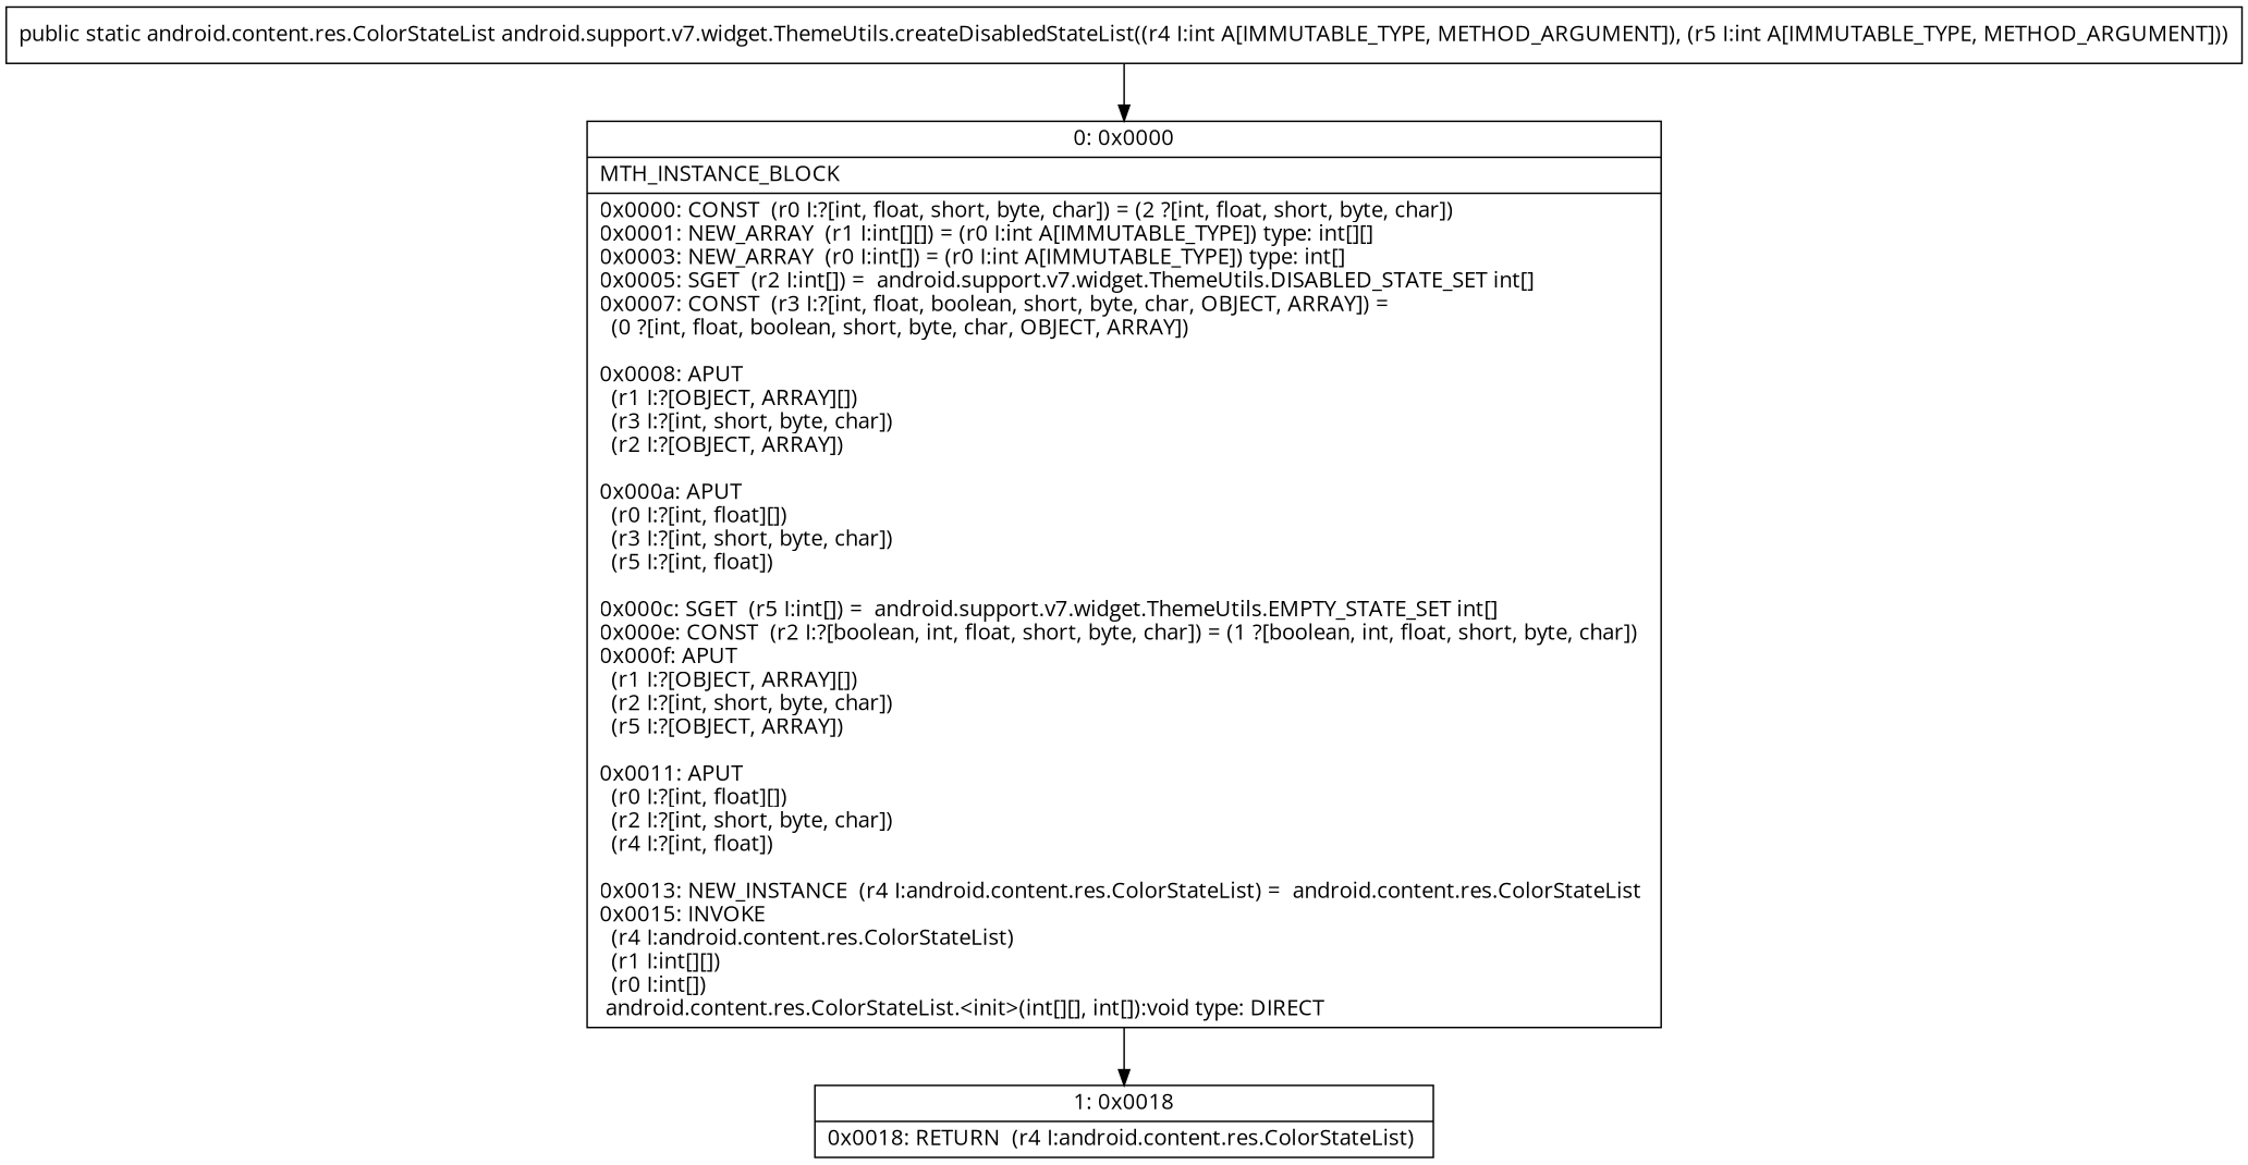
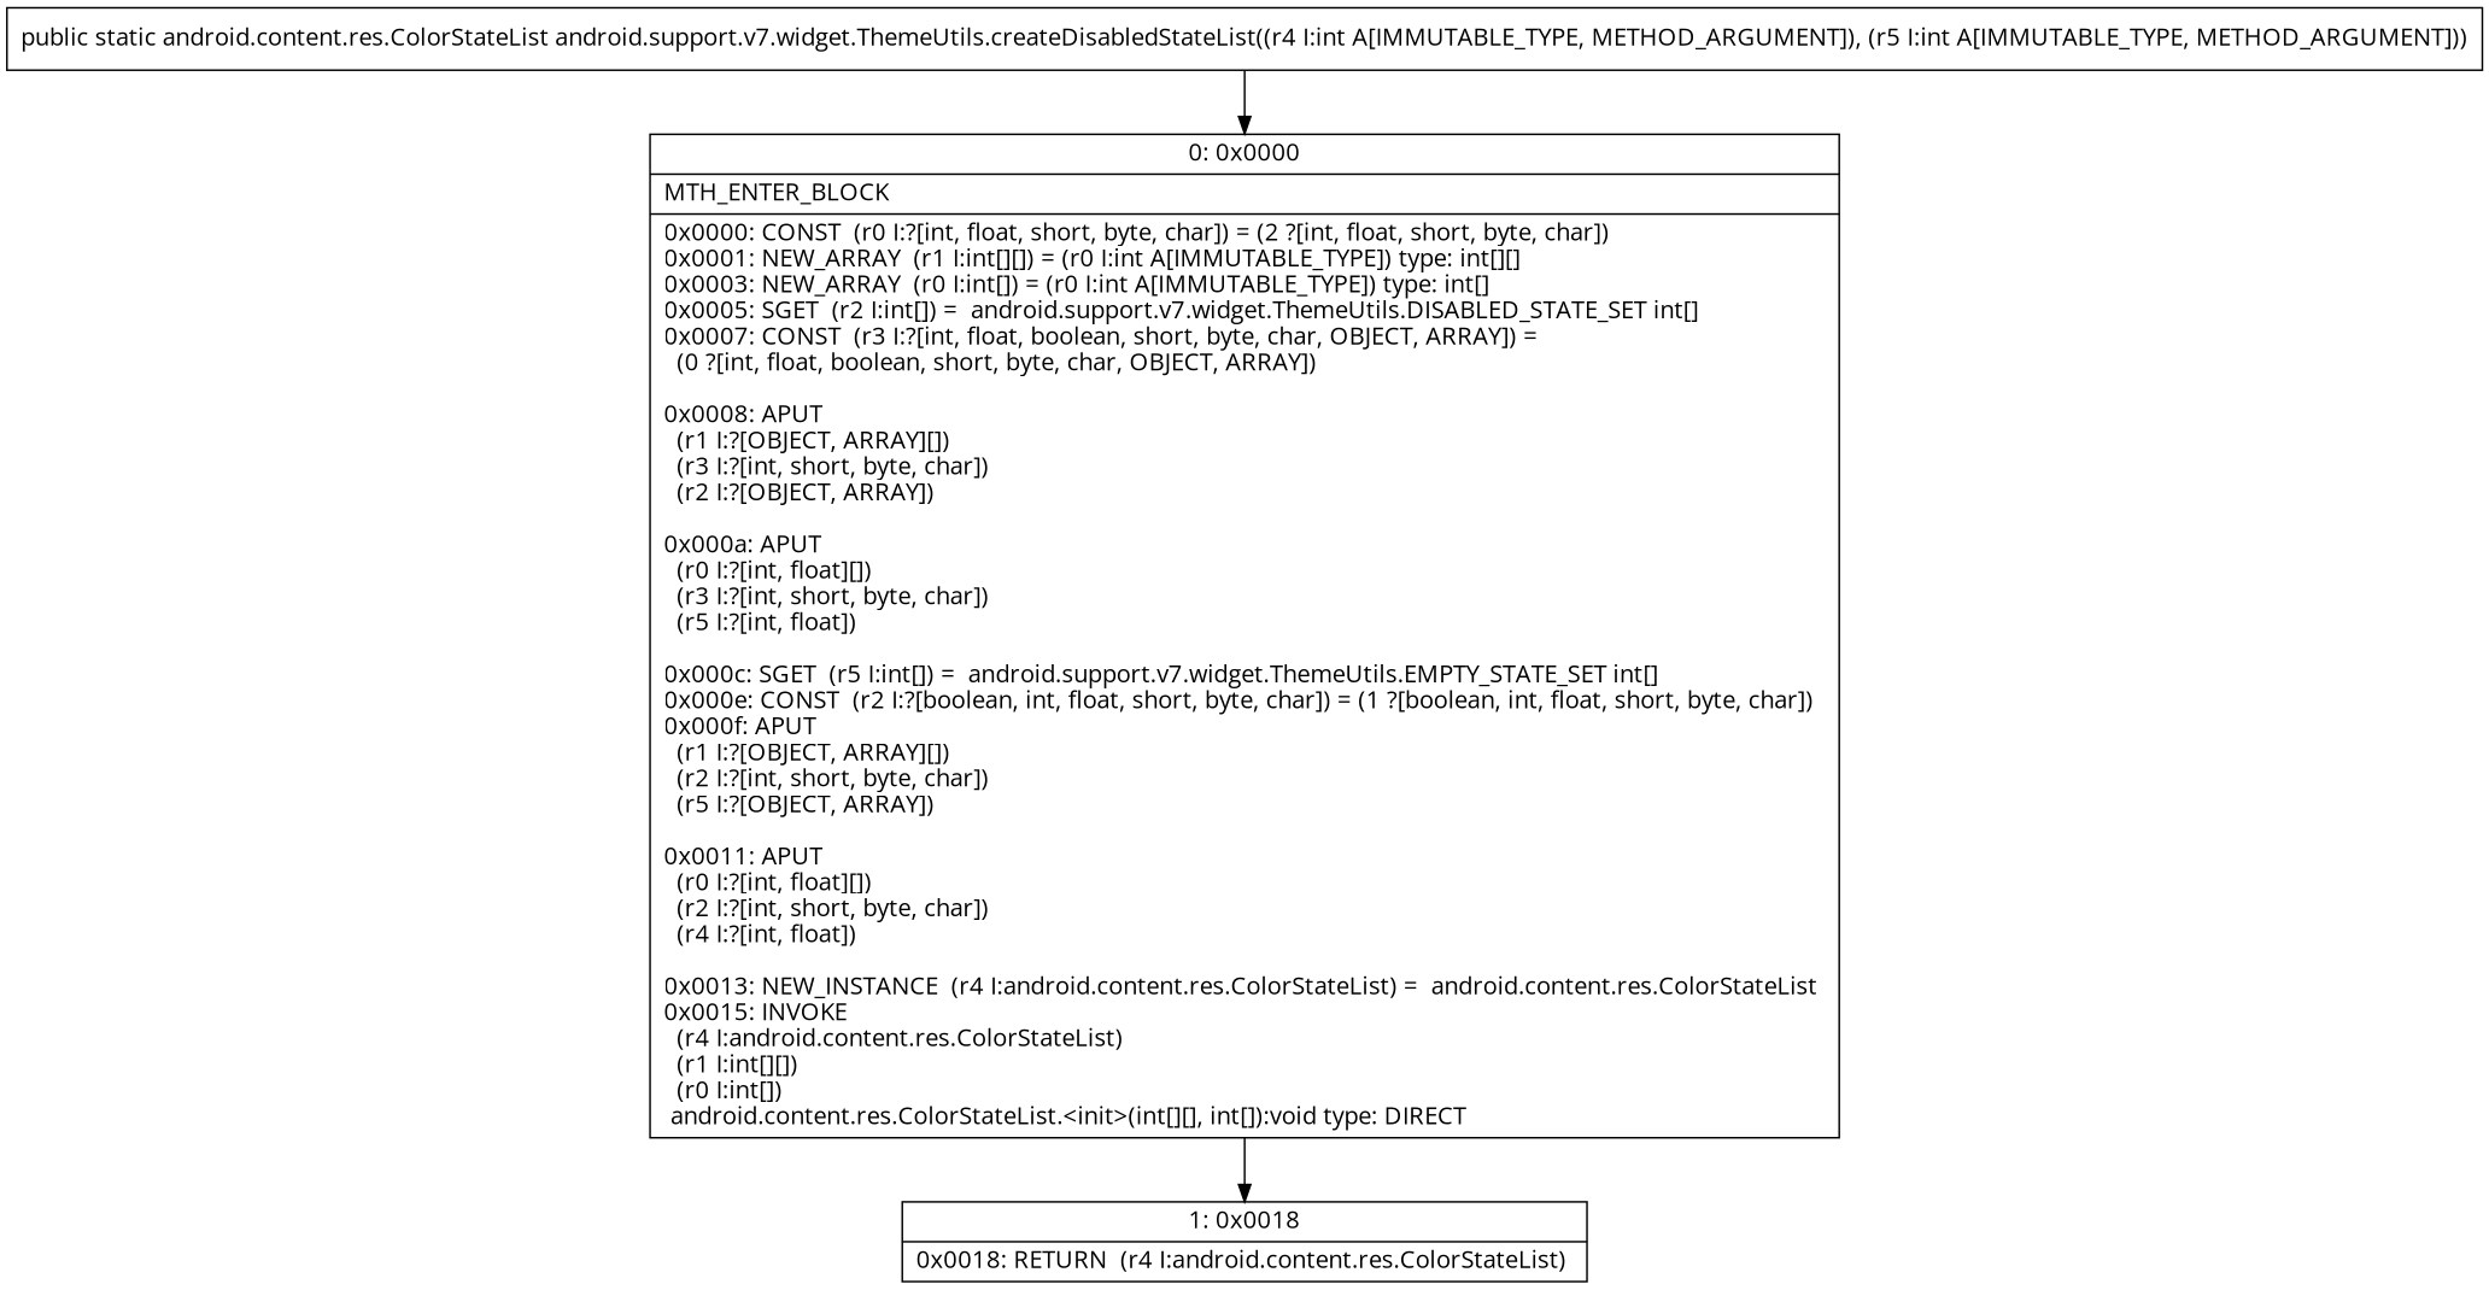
  digraph {
    fontname="Open Sans"
    node [shape=record fontname="Open Sans"]
    edge [fontname="Open Sans"]
-   n1 [label="{0\:\ 0x0000|MTH_INSTANCE_BLOCK\l|0x0000: CONST  (r0 I:?[int, float, short, byte, char]) = (2 ?[int, float, short, byte, char]) \l0x0001: NEW_ARRAY  (r1 I:int[][]) = (r0 I:int A[IMMUTABLE_TYPE]) type: int[][] \l0x0003: NEW_ARRAY  (r0 I:int[]) = (r0 I:int A[IMMUTABLE_TYPE]) type: int[] \l0x0005: SGET  (r2 I:int[]) =  android.support.v7.widget.ThemeUtils.DISABLED_STATE_SET int[] \l0x0007: CONST  (r3 I:?[int, float, boolean, short, byte, char, OBJECT, ARRAY]) = \l  (0 ?[int, float, boolean, short, byte, char, OBJECT, ARRAY])\l \l0x0008: APUT  \l  (r1 I:?[OBJECT, ARRAY][])\l  (r3 I:?[int, short, byte, char])\l  (r2 I:?[OBJECT, ARRAY])\l \l0x000a: APUT  \l  (r0 I:?[int, float][])\l  (r3 I:?[int, short, byte, char])\l  (r5 I:?[int, float])\l \l0x000c: SGET  (r5 I:int[]) =  android.support.v7.widget.ThemeUtils.EMPTY_STATE_SET int[] \l0x000e: CONST  (r2 I:?[boolean, int, float, short, byte, char]) = (1 ?[boolean, int, float, short, byte, char]) \l0x000f: APUT  \l  (r1 I:?[OBJECT, ARRAY][])\l  (r2 I:?[int, short, byte, char])\l  (r5 I:?[OBJECT, ARRAY])\l \l0x0011: APUT  \l  (r0 I:?[int, float][])\l  (r2 I:?[int, short, byte, char])\l  (r4 I:?[int, float])\l \l0x0013: NEW_INSTANCE  (r4 I:android.content.res.ColorStateList) =  android.content.res.ColorStateList \l0x0015: INVOKE  \l  (r4 I:android.content.res.ColorStateList)\l  (r1 I:int[][])\l  (r0 I:int[])\l android.content.res.ColorStateList.\<init\>(int[][], int[]):void type: DIRECT \l}"]
+   n1 [label="{0\:\ 0x0000|MTH_ENTER_BLOCK\l|0x0000: CONST  (r0 I:?[int, float, short, byte, char]) = (2 ?[int, float, short, byte, char]) \l0x0001: NEW_ARRAY  (r1 I:int[][]) = (r0 I:int A[IMMUTABLE_TYPE]) type: int[][] \l0x0003: NEW_ARRAY  (r0 I:int[]) = (r0 I:int A[IMMUTABLE_TYPE]) type: int[] \l0x0005: SGET  (r2 I:int[]) =  android.support.v7.widget.ThemeUtils.DISABLED_STATE_SET int[] \l0x0007: CONST  (r3 I:?[int, float, boolean, short, byte, char, OBJECT, ARRAY]) = \l  (0 ?[int, float, boolean, short, byte, char, OBJECT, ARRAY])\l \l0x0008: APUT  \l  (r1 I:?[OBJECT, ARRAY][])\l  (r3 I:?[int, short, byte, char])\l  (r2 I:?[OBJECT, ARRAY])\l \l0x000a: APUT  \l  (r0 I:?[int, float][])\l  (r3 I:?[int, short, byte, char])\l  (r5 I:?[int, float])\l \l0x000c: SGET  (r5 I:int[]) =  android.support.v7.widget.ThemeUtils.EMPTY_STATE_SET int[] \l0x000e: CONST  (r2 I:?[boolean, int, float, short, byte, char]) = (1 ?[boolean, int, float, short, byte, char]) \l0x000f: APUT  \l  (r1 I:?[OBJECT, ARRAY][])\l  (r2 I:?[int, short, byte, char])\l  (r5 I:?[OBJECT, ARRAY])\l \l0x0011: APUT  \l  (r0 I:?[int, float][])\l  (r2 I:?[int, short, byte, char])\l  (r4 I:?[int, float])\l \l0x0013: NEW_INSTANCE  (r4 I:android.content.res.ColorStateList) =  android.content.res.ColorStateList \l0x0015: INVOKE  \l  (r4 I:android.content.res.ColorStateList)\l  (r1 I:int[][])\l  (r0 I:int[])\l android.content.res.ColorStateList.\<init\>(int[][], int[]):void type: DIRECT \l}"]
    n2 [label="{1\:\ 0x0018|0x0018: RETURN  (r4 I:android.content.res.ColorStateList) \l}"]
    n3 [label="{public static android.content.res.ColorStateList android.support.v7.widget.ThemeUtils.createDisabledStateList((r4 I:int A[IMMUTABLE_TYPE, METHOD_ARGUMENT]), (r5 I:int A[IMMUTABLE_TYPE, METHOD_ARGUMENT])) }"]
    n1 -> n2
    n3 -> n1
  }
